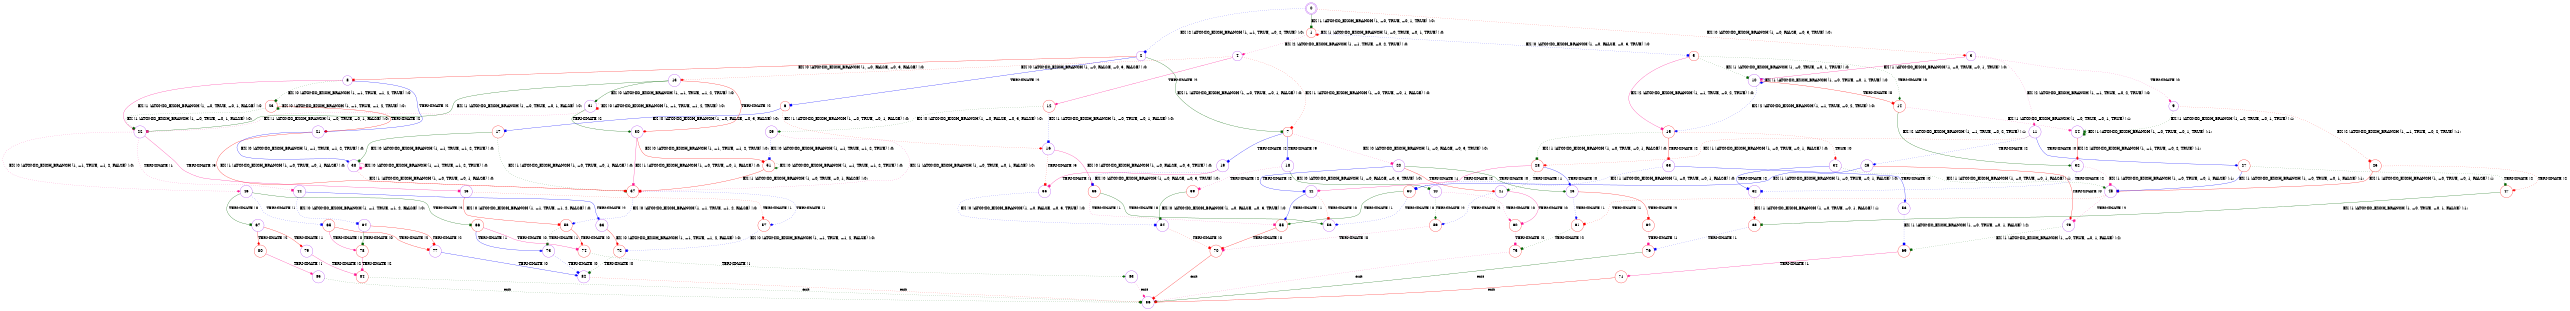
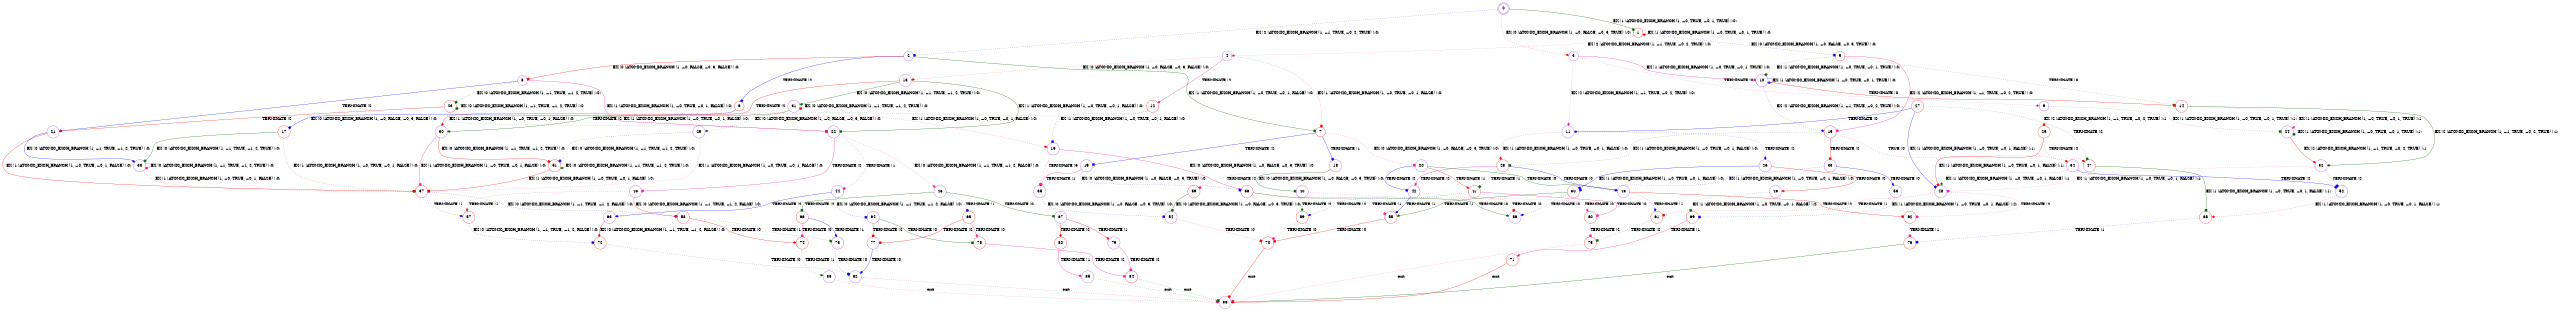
  digraph {
    node [color=purple shape=circle]
    edge [arrowhead=box color=red style=dotted]
    0 [peripheries=2]
    1 [color=red]
    2
    3
    4
    5 [color=red]
    6 [color=red]
    7 [color=red]
    8
    9
    10
    11
    12 [color=red]
    13
    14 [color=red]
    15 [color=red]
    16
    17 [color=red]
    18
    19
    20
    21
    22
    23 [color=red]
    24
    25 [color=red]
    26
    27 [color=red]
    28 [color=red]
    29
    30
    31
    32
    33
    34
    35
    36 [color=red]
    37 [color=red]
    38
    39 [color=red]
    40
-   41
+   41 [color=red]
    42
    43
    44
    45
    46
    47 [color=red]
    48
    49
    50 [color=red]
    51 [color=red]
    52
    53
    54
    55 [color=red]
    56
    57 [color=red]
    58 [color=red]
    59 [color=red]
    60 [color=red]
    61 [color=red]
    62 [color=red]
    63
    64
    65 [color=red]
    66 [color=red]
    67
    68 [color=red]
    69 [color=red]
    70 [color=red]
    72 [color=red]
    73
    74 [color=red]
    75 [color=red]
    76 [color=red]
    77
    78 [color=red]
    79
    80 [color=red]
    71 [color=red]
    n82 [label=86]
    82
    83
    84 [color=red]
    85
    0 -> 1 [color=darkgreen label="EX !1 !ATOMIC_EXCH_BRANCH (1, +0, TRUE, +0, 1, TRUE) !:0:" style=solid]
    0 -> 2 [color=blue label="EX !2 !ATOMIC_EXCH_BRANCH (1, +1, TRUE, +0, 2, TRUE) !:0:"]
    0 -> 3 [arrowhead=diamond label="EX !0 !ATOMIC_EXCH_BRANCH (1, +0, FALSE, +0, 3, TRUE) !:0:"]
    1 -> 1 [arrowhead=diamond label="EX !1 !ATOMIC_EXCH_BRANCH (1, +0, TRUE, +0, 1, TRUE) !:0:"]
    1 -> 4 [arrowhead=diamond color=deeppink label="EX !2 !ATOMIC_EXCH_BRANCH (1, +1, TRUE, +0, 2, TRUE) !:0:"]
    1 -> 5 [color=blue label="EX !0 !ATOMIC_EXCH_BRANCH (1, +0, FALSE, +0, 3, TRUE) !:0:"]
    2 -> 6 [color=blue label="TERMINATE !2" style=solid]
    2 -> 7 [color=darkgreen label="EX !1 !ATOMIC_EXCH_BRANCH (1, +0, TRUE, +0, 1, FALSE) !:0:" style=solid]
    2 -> 8 [label="EX !0 !ATOMIC_EXCH_BRANCH (1, +0, FALSE, +0, 3, FALSE) !:0:" style=solid]
    3 -> 9 [arrowhead=diamond color=deeppink label="TERMINATE !0"]
    3 -> 10 [color=deeppink label="EX !1 !ATOMIC_EXCH_BRANCH (1, +0, TRUE, +0, 1, TRUE) !:0:" style=solid]
    3 -> 11 [arrowhead=diamond color=deeppink label="EX !2 !ATOMIC_EXCH_BRANCH (1, +1, TRUE, +0, 2, TRUE) !:0:"]
    4 -> 7 [label="EX !1 !ATOMIC_EXCH_BRANCH (1, +0, TRUE, +0, 1, FALSE) !:0:"]
    4 -> 12 [arrowhead=diamond color=deeppink label="TERMINATE !2" style=solid]
    4 -> 13 [arrowhead=diamond label="EX !0 !ATOMIC_EXCH_BRANCH (1, +0, FALSE, +0, 3, FALSE) !:0:"]
    5 -> 10 [color=darkgreen label="EX !1 !ATOMIC_EXCH_BRANCH (1, +0, TRUE, +0, 1, TRUE) !:0:"]
    5 -> 14 [arrowhead=diamond color=darkgreen label="TERMINATE !0"]
    5 -> 15 [color=deeppink label="EX !2 !ATOMIC_EXCH_BRANCH (1, +1, TRUE, +0, 2, TRUE) !:0:" style=solid]
    6 -> 16 [arrowhead=diamond label="EX !1 !ATOMIC_EXCH_BRANCH (1, +0, TRUE, +0, 1, FALSE) !:0:"]
    6 -> 17 [color=blue label="EX !0 !ATOMIC_EXCH_BRANCH (1, +0, FALSE, +0, 3, FALSE) !:0:" style=solid]
-   7 -> 18 [color=blue label="TERMINATE !9" style=solid]
+   7 -> 18 [color=blue label="TERMINATE !1" style=solid]
    7 -> 19 [color=blue label="TERMINATE !2" style=solid]
    7 -> 20 [color=deeppink label="EX !0 !ATOMIC_EXCH_BRANCH (1, +0, FALSE, +0, 3, TRUE) !:0:"]
    8 -> 21 [arrowhead=diamond color=blue label="TERMINATE !2" style=solid]
    8 -> 22 [color=deeppink label="EX !1 !ATOMIC_EXCH_BRANCH (1, +0, TRUE, +0, 1, FALSE) !:0:" style=solid]
    8 -> 23 [color=darkgreen label="EX !0 !ATOMIC_EXCH_BRANCH (1, +1, TRUE, +1, 2, TRUE) !:0:"]
    9 -> 24 [color=darkgreen label="EX !1 !ATOMIC_EXCH_BRANCH (1, +0, TRUE, +0, 1, TRUE) !:1:"]
    9 -> 25 [label="EX !2 !ATOMIC_EXCH_BRANCH (1, +1, TRUE, +0, 2, TRUE) !:1:"]
    10 -> 10 [arrowhead=diamond color=blue label="EX !1 !ATOMIC_EXCH_BRANCH (1, +0, TRUE, +0, 1, TRUE) !:0:" style=solid]
    10 -> 14 [label="TERMINATE !0" style=solid]
    10 -> 15 [arrowhead=diamond color=blue label="EX !2 !ATOMIC_EXCH_BRANCH (1, +1, TRUE, +0, 2, TRUE) !:0:"]
    11 -> 26 [arrowhead=diamond color=blue label="TERMINATE !2"]
-   11 -> 27 [arrowhead=diamond color=blue label="TERMINATE !0" style=solid]
+   27 -> 11 [arrowhead=diamond color=blue label="TERMINATE !0" style=solid]
    11 -> 28 [arrowhead=diamond label="EX !1 !ATOMIC_EXCH_BRANCH (1, +0, TRUE, +0, 1, FALSE) !:0:"]
    12 -> 16 [color=blue label="EX !1 !ATOMIC_EXCH_BRANCH (1, +0, TRUE, +0, 1, FALSE) !:0:"]
    12 -> 29 [arrowhead=diamond color=darkgreen label="EX !0 !ATOMIC_EXCH_BRANCH (1, +0, FALSE, +0, 3, FALSE) !:0:"]
    13 -> 22 [color=darkgreen label="EX !1 !ATOMIC_EXCH_BRANCH (1, +0, TRUE, +0, 1, FALSE) !:0:" style=solid]
    13 -> 30 [arrowhead=diamond label="TERMINATE !2" style=solid]
    13 -> 31 [arrowhead=diamond color=darkgreen label="EX !0 !ATOMIC_EXCH_BRANCH (1, +1, TRUE, +1, 2, TRUE) !:0:" style=solid]
    14 -> 24 [arrowhead=diamond color=deeppink label="EX !1 !ATOMIC_EXCH_BRANCH (1, +0, TRUE, +0, 1, TRUE) !:1:"]
    14 -> 32 [arrowhead=diamond color=darkgreen label="EX !2 !ATOMIC_EXCH_BRANCH (1, +1, TRUE, +0, 2, TRUE) !:1:" style=solid]
    15 -> 28 [color=darkgreen label="EX !1 !ATOMIC_EXCH_BRANCH (1, +0, TRUE, +0, 1, FALSE) !:0:"]
    15 -> 33 [label="TERMINATE !2" style=solid]
    15 -> 34 [arrowhead=diamond label="TRUE !0"]
    16 -> 35 [label="TERMINATE !5"]
    16 -> 36 [arrowhead=diamond color=deeppink label="EX !0 !ATOMIC_EXCH_BRANCH (1, +0, FALSE, +0, 3, TRUE) !:0:" style=solid]
    17 -> 37 [color=darkgreen label="EX !1 !ATOMIC_EXCH_BRANCH (1, +0, TRUE, +0, 1, FALSE) !:0:"]
    17 -> 38 [color=darkgreen label="EX !0 !ATOMIC_EXCH_BRANCH (1, +1, TRUE, +1, 2, TRUE) !:0:" style=solid]
    18 -> 39 [color=deeppink label="TERMINATE !2"]
    18 -> 40 [color=darkgreen label="EX !0 !ATOMIC_EXCH_BRANCH (1, +0, FALSE, +0, 3, TRUE) !:0:" style=solid]
    19 -> 35 [color=deeppink label="TERMINATE !1" style=solid]
    19 -> 36 [color=blue label="EX !0 !ATOMIC_EXCH_BRANCH (1, +0, FALSE, +0, 3, TRUE) !:0:"]
    20 -> 41 [arrowhead=diamond label="TERMINATE !1" style=solid]
    20 -> 42 [color=blue label="TERMINATE !2" style=solid]
    20 -> 43 [arrowhead=diamond color=darkgreen label="TERMINATE !0" style=solid]
    21 -> 37 [arrowhead=diamond label="EX !1 !ATOMIC_EXCH_BRANCH (1, +0, TRUE, +0, 1, FALSE) !:0:" style=solid]
    21 -> 38 [arrowhead=diamond color=blue label="EX !0 !ATOMIC_EXCH_BRANCH (1, +1, TRUE, +1, 2, TRUE) !:0:" style=solid]
    22 -> 44 [color=deeppink label="TERMINATE !1"]
-   22 -> 45 [color=deeppink label="TERMINATE !5" style=solid]
+   22 -> 45 [color=deeppink label="TERMINATE !2" style=solid]
    22 -> 46 [arrowhead=diamond color=deeppink label="EX !0 !ATOMIC_EXCH_BRANCH (1, +1, TRUE, +1, 2, FALSE) !:0:"]
    23 -> 21 [arrowhead=diamond label="TERMINATE !2" style=solid]
    23 -> 22 [color=darkgreen label="EX !1 !ATOMIC_EXCH_BRANCH (1, +0, TRUE, +0, 1, FALSE) !:0:"]
    23 -> 23 [color=darkgreen label="EX !0 !ATOMIC_EXCH_BRANCH (1, +1, TRUE, +1, 2, TRUE) !:0:"]
    24 -> 24 [color=darkgreen label="EX !1 !ATOMIC_EXCH_BRANCH (1, +0, TRUE, +0, 1, TRUE) !:1:"]
    24 -> 32 [arrowhead=diamond label="EX !2 !ATOMIC_EXCH_BRANCH (1, +1, TRUE, +0, 2, TRUE) !:1:" style=solid]
    25 -> 47 [arrowhead=diamond label="TERMINATE !2"]
    25 -> 48 [label="EX !1 !ATOMIC_EXCH_BRANCH (1, +0, TRUE, +0, 1, FALSE) !:1:" style=solid]
    26 -> 49 [arrowhead=diamond label="TERMINATE !0" style=solid]
    26 -> 50 [color=blue label="EX !1 !ATOMIC_EXCH_BRANCH (1, +0, TRUE, +0, 1, FALSE) !:0:" style=solid]
    27 -> 47 [color=darkgreen label="TERMINATE !2"]
    27 -> 48 [color=blue label="EX !1 !ATOMIC_EXCH_BRANCH (1, +0, TRUE, +0, 1, FALSE) !:1:" style=solid]
    28 -> 41 [color=darkgreen label="TERMINATE !1"]
    28 -> 42 [arrowhead=diamond color=deeppink label="TERMINATE !2" style=solid]
    28 -> 43 [arrowhead=diamond color=blue label="TERMINATE !0" style=solid]
    29 -> 37 [color=deeppink label="EX !1 !ATOMIC_EXCH_BRANCH (1, +0, TRUE, +0, 1, FALSE) !:0:"]
    29 -> 51 [color=blue label="EX !0 !ATOMIC_EXCH_BRANCH (1, +1, TRUE, +1, 2, TRUE) !:0:"]
    30 -> 37 [color=deeppink label="EX !1 !ATOMIC_EXCH_BRANCH (1, +0, TRUE, +0, 1, FALSE) !:0:" style=solid]
    30 -> 51 [label="EX !0 !ATOMIC_EXCH_BRANCH (1, +1, TRUE, +1, 2, TRUE) !:0:" style=solid]
    31 -> 22 [color=deeppink label="EX !1 !ATOMIC_EXCH_BRANCH (1, +0, TRUE, +0, 1, FALSE) !:0:"]
    31 -> 30 [arrowhead=diamond color=darkgreen label="TERMINATE !2" style=solid]
    31 -> 31 [label="EX !0 !ATOMIC_EXCH_BRANCH (1, +1, TRUE, +1, 2, TRUE) !:0:"]
    32 -> 48 [color=deeppink label="EX !1 !ATOMIC_EXCH_BRANCH (1, +0, TRUE, +0, 1, FALSE) !:1:"]
    32 -> 52 [color=blue label="TERMINATE !2"]
    33 -> 50 [color=blue label="EX !1 !ATOMIC_EXCH_BRANCH (1, +0, TRUE, +0, 1, FALSE) !:0:"]
    33 -> 53 [arrowhead=diamond color=blue label="TERMINATE !0" style=solid]
    34 -> 48 [arrowhead=diamond color=darkgreen label="EX !1 !ATOMIC_EXCH_BRANCH (1, +0, TRUE, +0, 1, FALSE) !:1:"]
    34 -> 52 [color=blue label="TERMINATE !2" style=solid]
    35 -> 54 [color=blue label="EX !0 !ATOMIC_EXCH_BRANCH (1, +0, FALSE, +0, 3, TRUE) !:0:"]
    36 -> 55 [color=deeppink label="TERMINATE !1"]
    36 -> 56 [arrowhead=diamond color=darkgreen label="TERMINATE !0" style=solid]
    37 -> 57 [arrowhead=diamond color=blue label="TERMINATE !1"]
    37 -> 58 [arrowhead=diamond color=blue label="EX !0 !ATOMIC_EXCH_BRANCH (1, +1, TRUE, +1, 2, FALSE) !:0:"]
    38 -> 37 [arrowhead=diamond label="EX !1 !ATOMIC_EXCH_BRANCH (1, +0, TRUE, +0, 1, FALSE) !:0:"]
    38 -> 38 [color=deeppink label="EX !0 !ATOMIC_EXCH_BRANCH (1, +1, TRUE, +1, 2, TRUE) !:0:" style=solid]
    39 -> 54 [color=darkgreen label="EX !0 !ATOMIC_EXCH_BRANCH (1, +0, FALSE, +0, 3, TRUE) !:0:" style=solid]
    40 -> 59 [arrowhead=diamond color=darkgreen label="TERMINATE !2"]
    40 -> 60 [arrowhead=diamond color=deeppink label="TERMINATE !0"]
    41 -> 59 [arrowhead=diamond color=blue label="TERMINATE !2"]
    41 -> 60 [color=deeppink label="TERMINATE !0" style=solid]
    42 -> 55 [arrowhead=diamond color=blue label="TERMINATE !1" style=solid]
    42 -> 56 [label="TERMINATE !0"]
    43 -> 61 [arrowhead=diamond color=blue label="TERMINATE !1"]
    43 -> 62 [label="TERMINATE !2" style=solid]
    44 -> 63 [arrowhead=diamond color=blue label="TERMINATE !2" style=solid]
    44 -> 64 [color=blue label="EX !0 !ATOMIC_EXCH_BRANCH (1, +1, TRUE, +1, 2, FALSE) !:0:"]
    45 -> 57 [arrowhead=diamond label="TERMINATE !1"]
    45 -> 58 [label="EX !0 !ATOMIC_EXCH_BRANCH (1, +1, TRUE, +1, 2, FALSE) !:0:" style=solid]
    46 -> 65 [color=blue label="TERMINATE !1"]
    46 -> 66 [color=darkgreen label="TERMINATE !2" style=solid]
    46 -> 67 [color=darkgreen label="TERMINATE !0" style=solid]
    47 -> 68 [color=darkgreen label="EX !1 !ATOMIC_EXCH_BRANCH (1, +0, TRUE, +0, 1, FALSE) !:1:" style=solid]
    48 -> 61 [label="TERMINATE !1"]
-   48 -> 49 [color=deeppink label="TERMINATE !2"]
+   48 -> 62 [color=deeppink label="TERMINATE !2"]
    49 -> 69 [color=darkgreen label="EX !1 !ATOMIC_EXCH_BRANCH (1, +0, TRUE, +0, 1, FALSE) !:2:"]
    50 -> 55 [arrowhead=diamond color=darkgreen label="TERMINATE !1" style=solid]
    50 -> 56 [arrowhead=diamond color=blue label="TERMINATE !0"]
    51 -> 37 [label="EX !1 !ATOMIC_EXCH_BRANCH (1, +0, TRUE, +0, 1, FALSE) !:0:" style=solid]
    51 -> 51 [arrowhead=diamond color=darkgreen label="EX !0 !ATOMIC_EXCH_BRANCH (1, +1, TRUE, +1, 2, TRUE) !:0:"]
    52 -> 68 [arrowhead=diamond label="EX !1 !ATOMIC_EXCH_BRANCH (1, +0, TRUE, +0, 1, FALSE) !:1:"]
    53 -> 69 [color=blue label="EX !1 !ATOMIC_EXCH_BRANCH (1, +0, TRUE, +0, 1, FALSE) !:2:"]
    54 -> 70 [label="TERMINATE !0"]
    55 -> 70 [label="TERMINATE !0" style=solid]
    57 -> 72 [color=blue label="EX !0 !ATOMIC_EXCH_BRANCH (1, +1, TRUE, +1, 2, FALSE) !:0:"]
    58 -> 73 [color=darkgreen label="TERMINATE !1"]
    58 -> 74 [arrowhead=diamond label="TERMINATE !0" style=solid]
    59 -> 70 [color=deeppink label="TERMINATE !0"]
    60 -> 75 [color=deeppink label="TERMINATE !2"]
    61 -> 75 [color=darkgreen label="TERMINATE !2"]
    62 -> 76 [color=deeppink label="TERMINATE !1"]
    63 -> 72 [arrowhead=diamond label="EX !0 !ATOMIC_EXCH_BRANCH (1, +1, TRUE, +1, 2, FALSE) !:0:" style=solid]
    64 -> 77 [label="TERMINATE !2" style=solid]
    64 -> 78 [color=darkgreen label="TERMINATE !0" style=solid]
    65 -> 77 [label="TERMINATE !2" style=solid]
    65 -> 78 [arrowhead=diamond color=deeppink label="TERMINATE !0" style=solid]
    66 -> 73 [arrowhead=diamond color=blue label="TERMINATE !1" style=solid]
    66 -> 74 [color=deeppink label="TERMINATE !0" style=solid]
    67 -> 79 [arrowhead=diamond label="TERMINATE !1" style=solid]
    67 -> 80 [arrowhead=diamond label="TERMINATE !2" style=solid]
    68 -> 76 [color=blue label="TERMINATE !1"]
    69 -> 71 [arrowhead=diamond color=deeppink label="TERMINATE !1" style=solid]
    70 -> n82 [label=exit style=solid]
    72 -> 82 [color=darkgreen label="TERMINATE !0"]
    73 -> 82 [color=blue label="TERMINATE !0"]
    74 -> 83 [arrowhead=diamond color=darkgreen label="TERMINATE !1"]
    75 -> n82 [arrowhead=diamond color=deeppink label=exit]
    76 -> n82 [arrowhead=diamond color=darkgreen label=exit style=solid]
    77 -> 82 [arrowhead=diamond color=blue label="TERMINATE !0" style=solid]
    78 -> 84 [color=deeppink label="TERMINATE !2" style=solid]
    79 -> 84 [color=deeppink label="TERMINATE !2" style=solid]
    80 -> 85 [arrowhead=diamond color=deeppink label="TERMINATE !1" style=solid]
    71 -> n82 [arrowhead=diamond label=exit style=solid]
    82 -> n82 [arrowhead=diamond label=exit]
    83 -> n82 [arrowhead=diamond color=deeppink label=exit]
    84 -> n82 [color=darkgreen label=exit]
    85 -> n82 [arrowhead=diamond color=darkgreen label=exit]
  }
